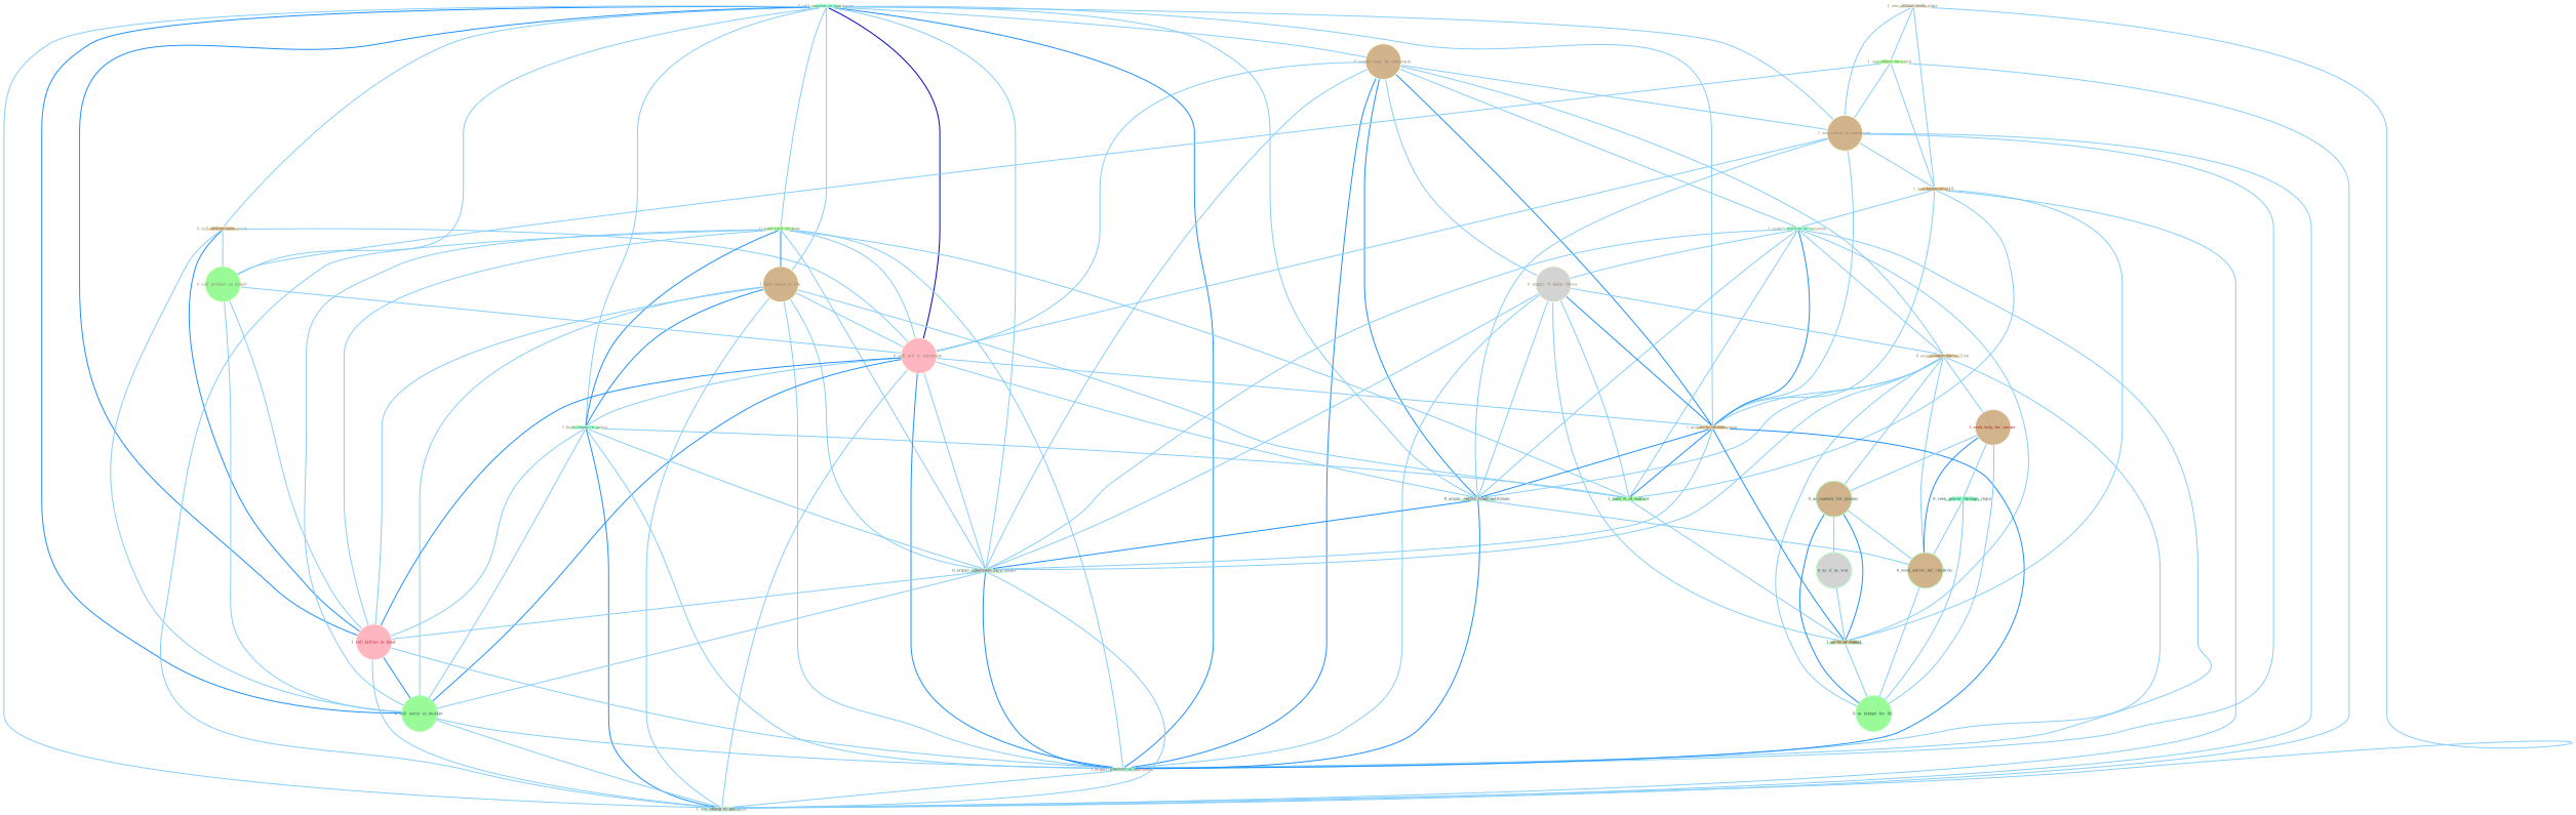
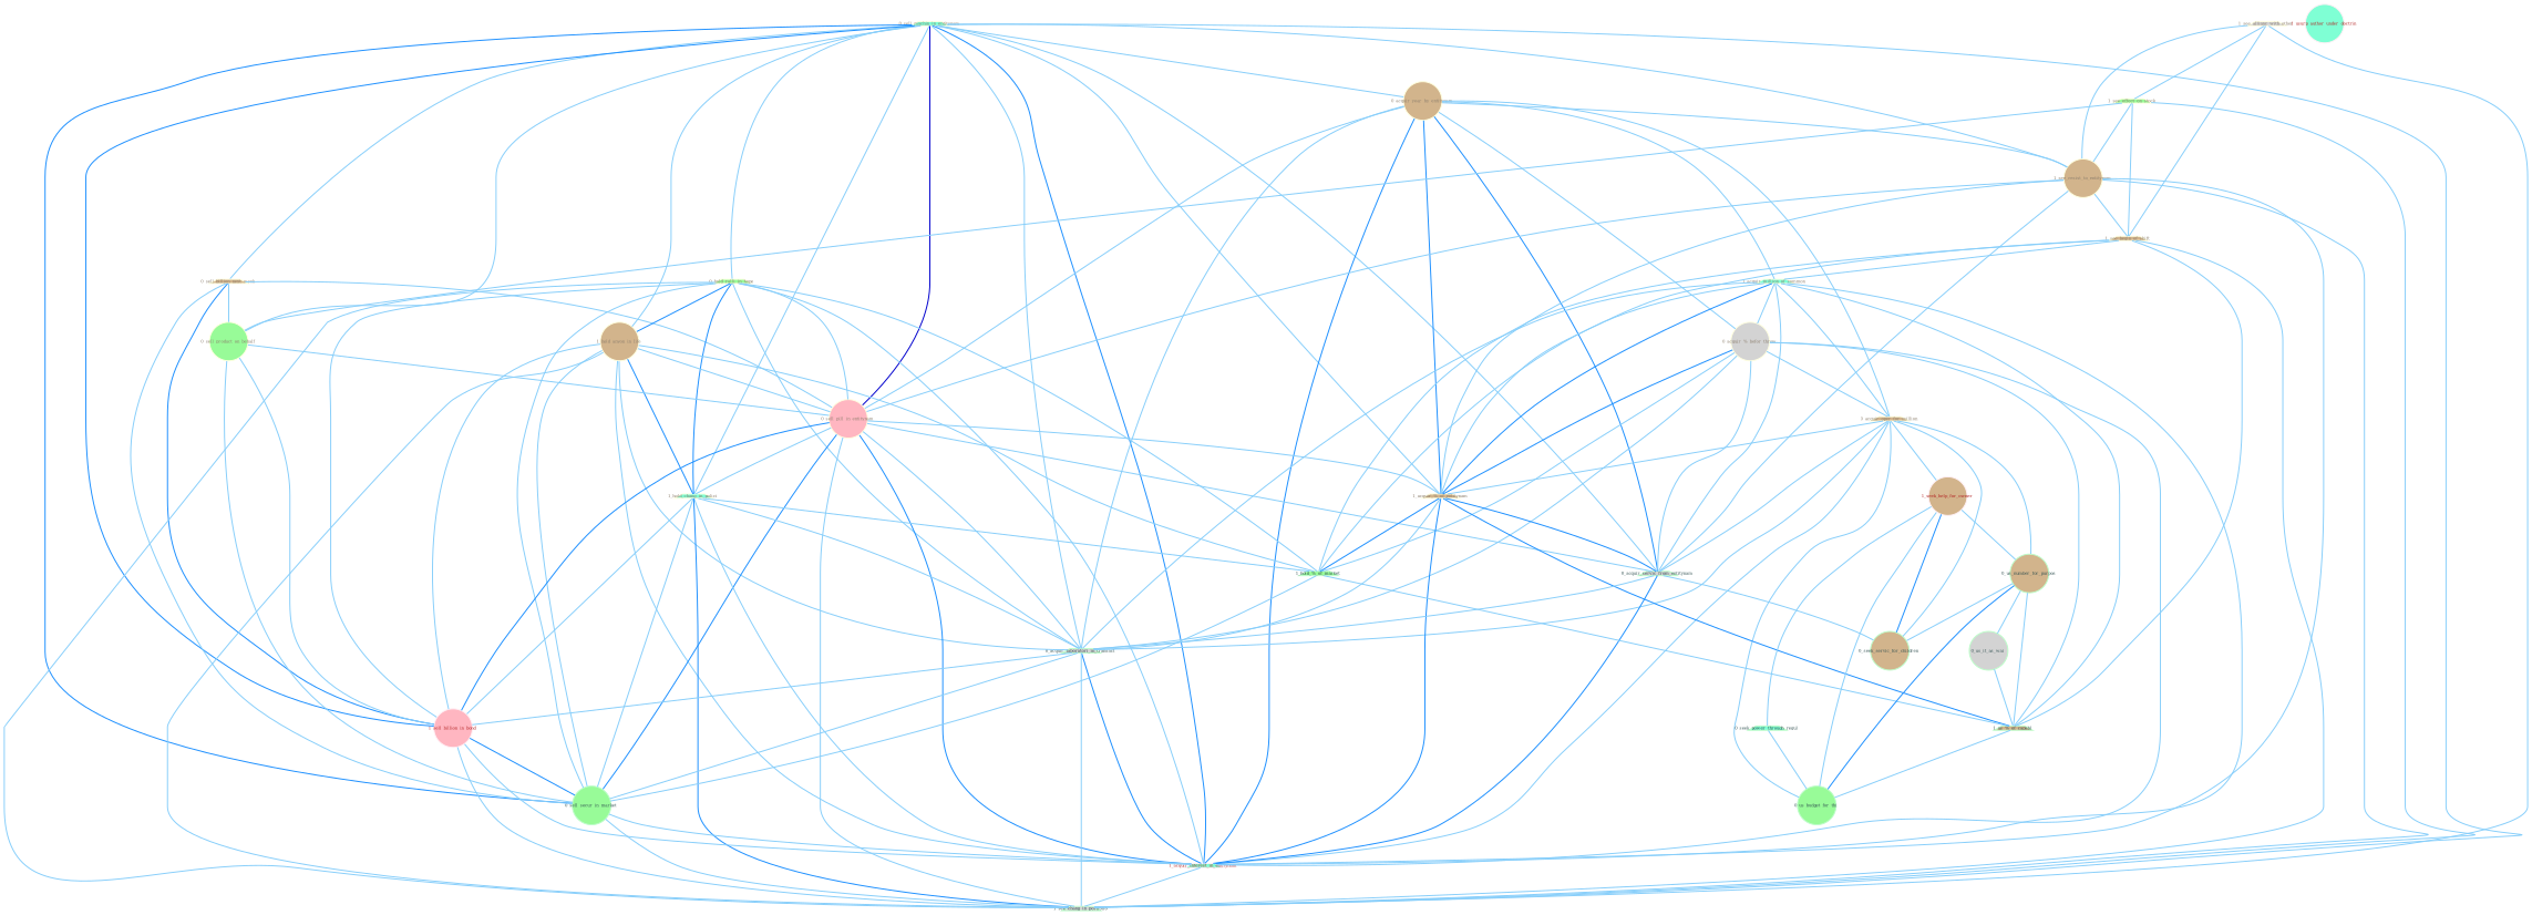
  graph {
    node [color="#ffffe0" fillcolor=tan fixedsize=true fontcolor="#8b7d6b" fontsize=4 shape=trapezium style=filled]
    edge [color="#87cefa" w=1]
    "0_sell_machin_in_entitynam " [fillcolor=aquamarine height=.06 width=.5]
    "0_acquir_year_by_entitynam " [height=.06 shape=circle width=.5]
    "0_sell_billion_next_week " [height=.06 width=.5]
    "1_see_allianc_with_other " [fillcolor=lightgrey height=.06 width=.5]
    "0_hold_ralli_in_hope " [fillcolor=palegreen height=.06 width=.5]
    "1_hold_anyon_in_life " [height=.06 shape=circle width=.5]
    "1_see_effect_on_stock " [fillcolor=palegreen height=.06 width=.5]
    "1_see_resist_to_entitynam " [height=.06 shape=circle width=.5]
    "1_see_begin_of_shift " [height=.06 width=.5]
    "1_acquir_million_of_common " [fillcolor=aquamarine height=.06 width=.5]
    "0_acquir_%_befor_throw " [fillcolor=lightgrey height=.06 shape=circle width=.5]
    "0_sell_product_on_behalf " [fillcolor=palegreen height=.06 shape=circle width=.5]
    "0_sell_pill_in_entitynam " [fillcolor=lightpink height=.06 shape=circle width=.5]
    "0_acquir_oper_for_million " [height=.06 width=.5]
    "1_acquir_%_of_entitynam " [height=.06 width=.5]
    "1_hold_chang_in_polici " [fillcolor=aquamarine height=.06 width=.5]
    "1_seek_help_for_owner " [color="#fff0f5" fontcolor="#b22222" height=.06 shape=circle width=.5]
    "1_sell_billion_in_bond " [color="#fff0f5" fillcolor=lightpink fontcolor="#b22222" height=.06 shape=circle width=.5]
+   "1_usurp_author_under_doctrin " [color="#fff0f5" fillcolor=aquamarine fontcolor="#b22222" height=.06 shape=circle width=.5]
    "1_acquir_interest_in_entitynam " [color="#fff0f5" fillcolor=aquamarine fontcolor="#b22222" height=.06 width=.5]
    "0_acquir_servic_from_entitynam " [color="#BDFCC9" fillcolor=lightgrey fontcolor="#2f4f4f" height=.06 width=.5]
    "0_acquir_laboratori_in_transact " [color="#BDFCC9" fillcolor=lightgrey fontcolor="#2f4f4f" height=.06 width=.5]
    "0_sell_secur_in_market " [color="#BDFCC9" fillcolor=palegreen fontcolor="#2f4f4f" height=.06 shape=circle width=.5]
    "1_see_chang_in_portfolio " [color="#BDFCC9" fillcolor=lightgrey fontcolor="#2f4f4f" height=.06 width=.5]
    "1_hold_%_of_market " [color="#BDFCC9" fillcolor=palegreen fontcolor="#2f4f4f" height=.06 width=.5]
    "1_us_%_of_capabl " [color="#BDFCC9" fontcolor="#2f4f4f" height=.06 width=.5]
    "0_us_number_for_purpos " [color="#BDFCC9" fontcolor="#2f4f4f" height=.06 shape=circle width=.5]
    "0_seek_servic_for_children " [color="#BDFCC9" fontcolor="#2f4f4f" height=.06 shape=circle width=.5]
    "0_us_budget_for_thi " [color="#BDFCC9" fillcolor=palegreen fontcolor="#2f4f4f" height=.06 shape=circle width=.5]
    "0_seek_power_through_regul " [color="#BDFCC9" fillcolor=aquamarine fontcolor="#2f4f4f" height=.06 width=.5]
    "0_us_it_as_wai " [color="#BDFCC9" fillcolor=lightgrey fontcolor="#2f4f4f" height=.06 shape=circle width=.5]
    subgraph sub_1 {
      "0_sell_machin_in_entitynam "
      "0_acquir_year_by_entitynam "
      "0_sell_billion_next_week "
      "1_see_allianc_with_other "
      "0_hold_ralli_in_hope "
      "1_hold_anyon_in_life "
      "1_see_effect_on_stock "
      "1_see_resist_to_entitynam "
      "1_see_begin_of_shift "
      "1_acquir_million_of_common "
      "0_acquir_%_befor_throw "
      "0_sell_product_on_behalf "
      "0_sell_pill_in_entitynam "
      "0_acquir_oper_for_million "
      "1_acquir_%_of_entitynam "
      "1_hold_chang_in_polici "
    }
    subgraph sub_2 {
      "1_seek_help_for_owner "
      "1_sell_billion_in_bond "
+     "1_usurp_author_under_doctrin "
      "1_acquir_interest_in_entitynam "
    }
    "0_sell_machin_in_entitynam " -- "0_acquir_year_by_entitynam "
    "0_sell_machin_in_entitynam " -- "0_sell_billion_next_week "
    "0_sell_machin_in_entitynam " -- "0_hold_ralli_in_hope "
    "0_sell_machin_in_entitynam " -- "1_hold_anyon_in_life "
    "0_sell_machin_in_entitynam " -- "1_see_resist_to_entitynam "
    "0_sell_machin_in_entitynam " -- "0_sell_product_on_behalf "
    "0_sell_machin_in_entitynam " -- "0_sell_pill_in_entitynam " [color="#0000cd" w=3]
    "0_sell_machin_in_entitynam " -- "1_acquir_%_of_entitynam "
    "0_sell_machin_in_entitynam " -- "1_hold_chang_in_polici "
    "0_sell_machin_in_entitynam " -- "1_sell_billion_in_bond " [color="#1e90ff" w=2]
    "0_sell_machin_in_entitynam " -- "1_acquir_interest_in_entitynam " [color="#1e90ff" w=2]
    "0_sell_machin_in_entitynam " -- "0_acquir_servic_from_entitynam "
    "0_sell_machin_in_entitynam " -- "0_acquir_laboratori_in_transact "
    "0_sell_machin_in_entitynam " -- "0_sell_secur_in_market " [color="#1e90ff" w=2]
    "0_sell_machin_in_entitynam " -- "1_see_chang_in_portfolio "
    "0_acquir_year_by_entitynam " -- "1_see_resist_to_entitynam "
    "0_acquir_year_by_entitynam " -- "1_acquir_million_of_common "
    "0_acquir_year_by_entitynam " -- "0_acquir_%_befor_throw "
    "0_acquir_year_by_entitynam " -- "0_sell_pill_in_entitynam "
    "0_acquir_year_by_entitynam " -- "0_acquir_oper_for_million "
    "0_acquir_year_by_entitynam " -- "1_acquir_%_of_entitynam " [color="#1e90ff" w=2]
    "0_acquir_year_by_entitynam " -- "1_acquir_interest_in_entitynam " [color="#1e90ff" w=2]
    "0_acquir_year_by_entitynam " -- "0_acquir_servic_from_entitynam " [color="#1e90ff" w=2]
    "0_acquir_year_by_entitynam " -- "0_acquir_laboratori_in_transact "
    "0_sell_billion_next_week " -- "0_sell_product_on_behalf "
    "0_sell_billion_next_week " -- "0_sell_pill_in_entitynam "
    "0_sell_billion_next_week " -- "1_sell_billion_in_bond " [color="#1e90ff" w=2]
    "0_sell_billion_next_week " -- "0_sell_secur_in_market "
    "1_see_allianc_with_other " -- "1_see_effect_on_stock "
    "1_see_allianc_with_other " -- "1_see_resist_to_entitynam "
    "1_see_allianc_with_other " -- "1_see_begin_of_shift "
    "1_see_allianc_with_other " -- "1_see_chang_in_portfolio "
    "0_hold_ralli_in_hope " -- "1_hold_anyon_in_life " [color="#1e90ff" w=2]
    "0_hold_ralli_in_hope " -- "0_sell_pill_in_entitynam "
    "0_hold_ralli_in_hope " -- "1_hold_chang_in_polici " [color="#1e90ff" w=2]
    "0_hold_ralli_in_hope " -- "1_sell_billion_in_bond "
    "0_hold_ralli_in_hope " -- "1_acquir_interest_in_entitynam "
    "0_hold_ralli_in_hope " -- "0_acquir_laboratori_in_transact "
    "0_hold_ralli_in_hope " -- "0_sell_secur_in_market "
    "0_hold_ralli_in_hope " -- "1_see_chang_in_portfolio "
    "0_hold_ralli_in_hope " -- "1_hold_%_of_market "
    "1_hold_anyon_in_life " -- "0_sell_pill_in_entitynam "
    "1_hold_anyon_in_life " -- "1_hold_chang_in_polici " [color="#1e90ff" w=2]
    "1_hold_anyon_in_life " -- "1_sell_billion_in_bond "
    "1_hold_anyon_in_life " -- "1_acquir_interest_in_entitynam "
    "1_hold_anyon_in_life " -- "0_acquir_laboratori_in_transact "
    "1_hold_anyon_in_life " -- "0_sell_secur_in_market "
    "1_hold_anyon_in_life " -- "1_see_chang_in_portfolio "
    "1_hold_anyon_in_life " -- "1_hold_%_of_market "
    "1_see_effect_on_stock " -- "1_see_resist_to_entitynam "
    "1_see_effect_on_stock " -- "1_see_begin_of_shift "
    "1_see_effect_on_stock " -- "0_sell_product_on_behalf "
    "1_see_effect_on_stock " -- "1_see_chang_in_portfolio "
    "1_see_resist_to_entitynam " -- "1_see_begin_of_shift "
    "1_see_resist_to_entitynam " -- "0_sell_pill_in_entitynam "
    "1_see_resist_to_entitynam " -- "1_acquir_%_of_entitynam "
    "1_see_resist_to_entitynam " -- "1_acquir_interest_in_entitynam "
    "1_see_resist_to_entitynam " -- "0_acquir_servic_from_entitynam "
    "1_see_resist_to_entitynam " -- "1_see_chang_in_portfolio "
    "1_see_begin_of_shift " -- "1_acquir_million_of_common "
    "1_see_begin_of_shift " -- "1_acquir_%_of_entitynam "
    "1_see_begin_of_shift " -- "1_see_chang_in_portfolio "
    "1_see_begin_of_shift " -- "1_hold_%_of_market "
    "1_see_begin_of_shift " -- "1_us_%_of_capabl "
    "1_acquir_million_of_common " -- "0_acquir_%_befor_throw "
    "1_acquir_million_of_common " -- "0_acquir_oper_for_million "
    "1_acquir_million_of_common " -- "1_acquir_%_of_entitynam " [color="#1e90ff" w=2]
    "1_acquir_million_of_common " -- "1_acquir_interest_in_entitynam "
    "1_acquir_million_of_common " -- "0_acquir_servic_from_entitynam "
    "1_acquir_million_of_common " -- "0_acquir_laboratori_in_transact "
    "1_acquir_million_of_common " -- "1_hold_%_of_market "
    "1_acquir_million_of_common " -- "1_us_%_of_capabl "
    "0_acquir_%_befor_throw " -- "0_acquir_oper_for_million "
    "0_acquir_%_befor_throw " -- "1_acquir_%_of_entitynam " [color="#1e90ff" w=2]
    "0_acquir_%_befor_throw " -- "1_acquir_interest_in_entitynam "
    "0_acquir_%_befor_throw " -- "0_acquir_servic_from_entitynam "
    "0_acquir_%_befor_throw " -- "0_acquir_laboratori_in_transact "
    "0_acquir_%_befor_throw " -- "1_hold_%_of_market "
    "0_acquir_%_befor_throw " -- "1_us_%_of_capabl "
    "0_sell_product_on_behalf " -- "0_sell_pill_in_entitynam "
    "0_sell_product_on_behalf " -- "1_sell_billion_in_bond "
    "0_sell_product_on_behalf " -- "0_sell_secur_in_market "
    "0_sell_pill_in_entitynam " -- "1_acquir_%_of_entitynam "
    "0_sell_pill_in_entitynam " -- "1_hold_chang_in_polici "
    "0_sell_pill_in_entitynam " -- "1_sell_billion_in_bond " [color="#1e90ff" w=2]
    "0_sell_pill_in_entitynam " -- "1_acquir_interest_in_entitynam " [color="#1e90ff" w=2]
    "0_sell_pill_in_entitynam " -- "0_acquir_servic_from_entitynam "
    "0_sell_pill_in_entitynam " -- "0_acquir_laboratori_in_transact "
    "0_sell_pill_in_entitynam " -- "0_sell_secur_in_market " [color="#1e90ff" w=2]
    "0_sell_pill_in_entitynam " -- "1_see_chang_in_portfolio "
    "0_acquir_oper_for_million " -- "1_acquir_%_of_entitynam "
    "0_acquir_oper_for_million " -- "1_seek_help_for_owner "
    "0_acquir_oper_for_million " -- "1_acquir_interest_in_entitynam "
    "0_acquir_oper_for_million " -- "0_acquir_servic_from_entitynam "
    "0_acquir_oper_for_million " -- "0_acquir_laboratori_in_transact "
    "0_acquir_oper_for_million " -- "0_us_number_for_purpos "
    "0_acquir_oper_for_million " -- "0_seek_servic_for_children "
    "0_acquir_oper_for_million " -- "0_us_budget_for_thi "
    "1_acquir_%_of_entitynam " -- "1_acquir_interest_in_entitynam " [color="#1e90ff" w=2]
    "1_acquir_%_of_entitynam " -- "0_acquir_servic_from_entitynam " [color="#1e90ff" w=2]
    "1_acquir_%_of_entitynam " -- "0_acquir_laboratori_in_transact "
    "1_acquir_%_of_entitynam " -- "1_hold_%_of_market " [color="#1e90ff" w=2]
    "1_acquir_%_of_entitynam " -- "1_us_%_of_capabl " [color="#1e90ff" w=2]
    "1_hold_chang_in_polici " -- "1_sell_billion_in_bond "
    "1_hold_chang_in_polici " -- "1_acquir_interest_in_entitynam "
    "1_hold_chang_in_polici " -- "0_acquir_laboratori_in_transact "
    "1_hold_chang_in_polici " -- "0_sell_secur_in_market "
    "1_hold_chang_in_polici " -- "1_see_chang_in_portfolio " [color="#1e90ff" w=2]
    "1_hold_chang_in_polici " -- "1_hold_%_of_market "
    "1_seek_help_for_owner " -- "0_us_number_for_purpos "
    "1_seek_help_for_owner " -- "0_seek_servic_for_children " [color="#1e90ff" w=2]
    "1_seek_help_for_owner " -- "0_us_budget_for_thi "
    "1_seek_help_for_owner " -- "0_seek_power_through_regul "
    "1_sell_billion_in_bond " -- "1_acquir_interest_in_entitynam "
    "1_sell_billion_in_bond " -- "0_sell_secur_in_market " [color="#1e90ff" w=2]
    "1_sell_billion_in_bond " -- "1_see_chang_in_portfolio "
    "1_acquir_interest_in_entitynam " -- "1_see_chang_in_portfolio "
    "0_acquir_servic_from_entitynam " -- "1_acquir_interest_in_entitynam " [color="#1e90ff" w=2]
-   "0_acquir_servic_from_entitynam " -- "0_acquir_laboratori_in_transact " [color="#1e90ff"]
+   "0_acquir_servic_from_entitynam " -- "0_acquir_laboratori_in_transact "
    "0_acquir_servic_from_entitynam " -- "0_seek_servic_for_children "
    "0_acquir_laboratori_in_transact " -- "1_sell_billion_in_bond "
    "0_acquir_laboratori_in_transact " -- "1_acquir_interest_in_entitynam " [color="#1e90ff" w=2]
    "0_acquir_laboratori_in_transact " -- "0_sell_secur_in_market "
    "0_acquir_laboratori_in_transact " -- "1_see_chang_in_portfolio "
    "0_sell_secur_in_market " -- "1_acquir_interest_in_entitynam "
    "0_sell_secur_in_market " -- "1_see_chang_in_portfolio "
+   "1_hold_%_of_market " -- "0_sell_secur_in_market "
    "1_hold_%_of_market " -- "1_us_%_of_capabl " [w=2]
    "1_us_%_of_capabl " -- "0_us_budget_for_thi "
-   "0_us_number_for_purpos " -- "1_us_%_of_capabl " [color="#1e90ff"]
+   "0_us_number_for_purpos " -- "1_us_%_of_capabl "
    "0_us_number_for_purpos " -- "0_seek_servic_for_children "
    "0_us_number_for_purpos " -- "0_us_budget_for_thi " [color="#1e90ff" w=2]
    "0_us_number_for_purpos " -- "0_us_it_as_wai "
-   "0_seek_servic_for_children " -- "0_us_budget_for_thi "
-   "0_seek_power_through_regul " -- "0_seek_servic_for_children "
    "0_seek_power_through_regul " -- "0_us_budget_for_thi "
    "0_us_it_as_wai " -- "1_us_%_of_capabl "
  }
